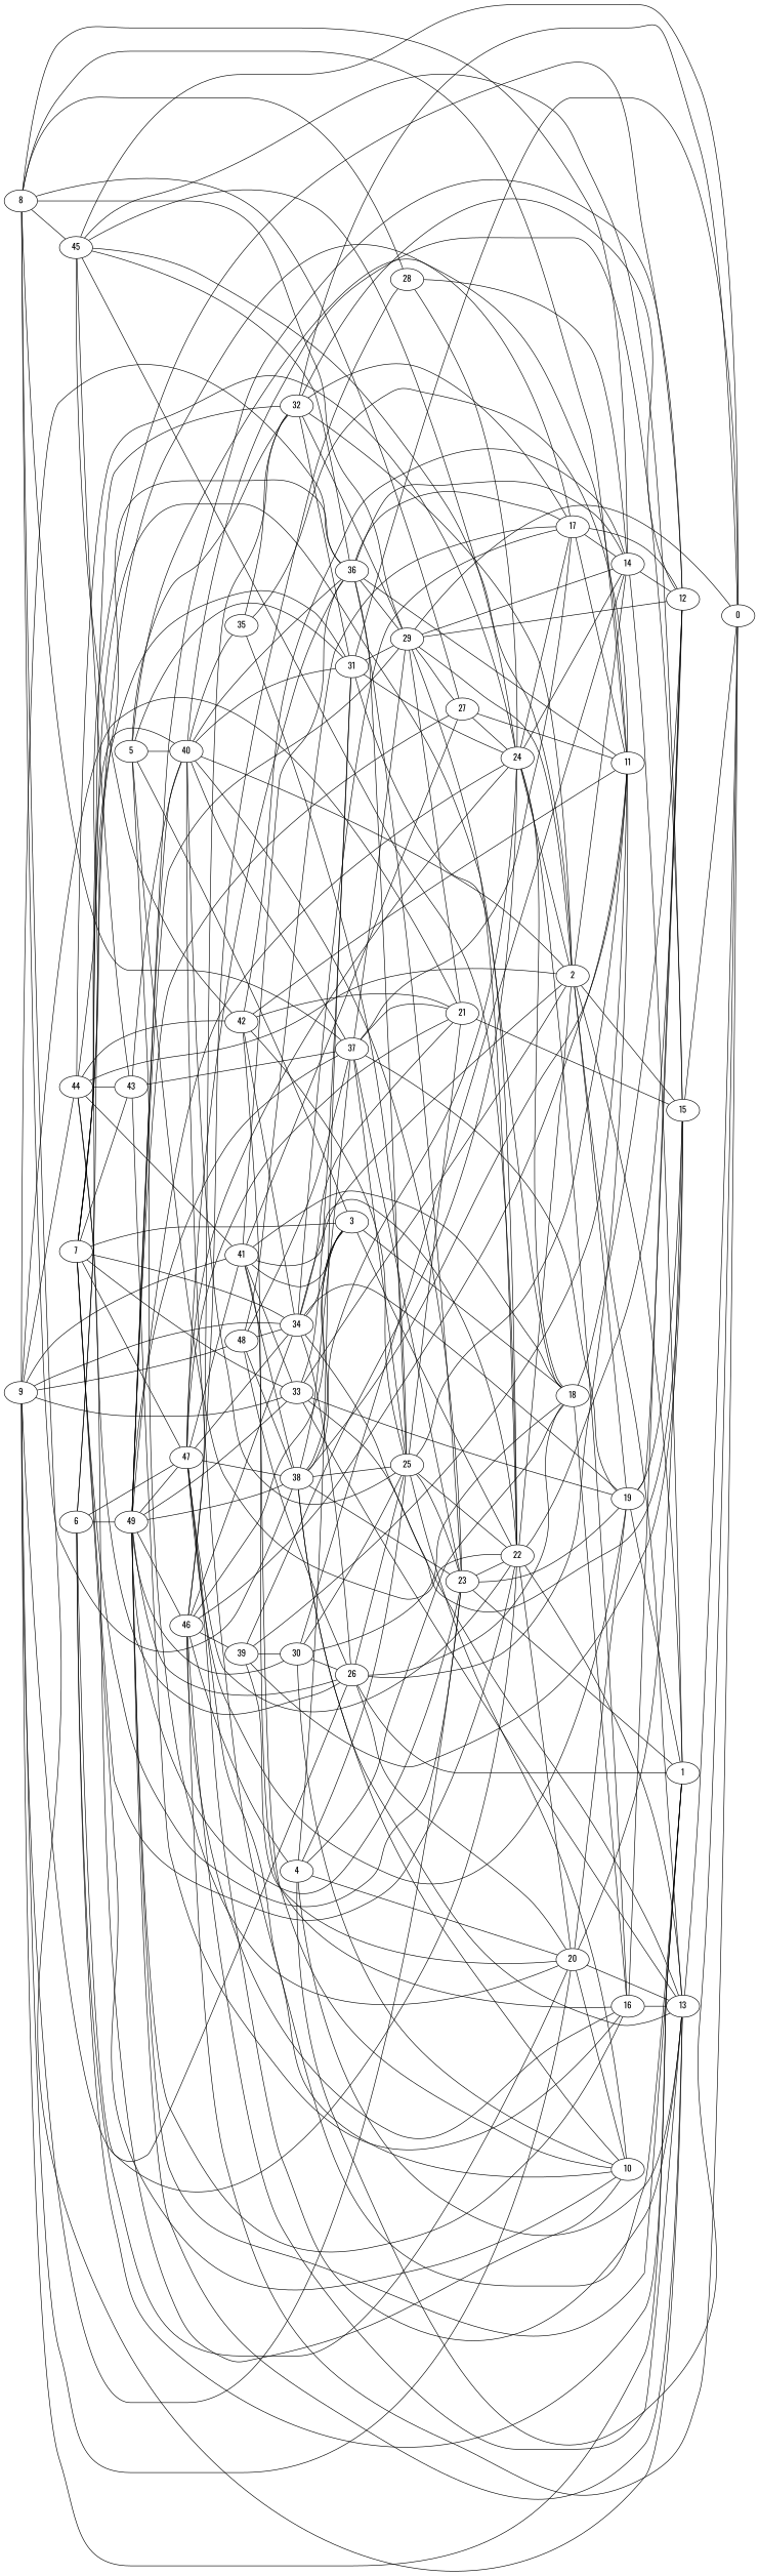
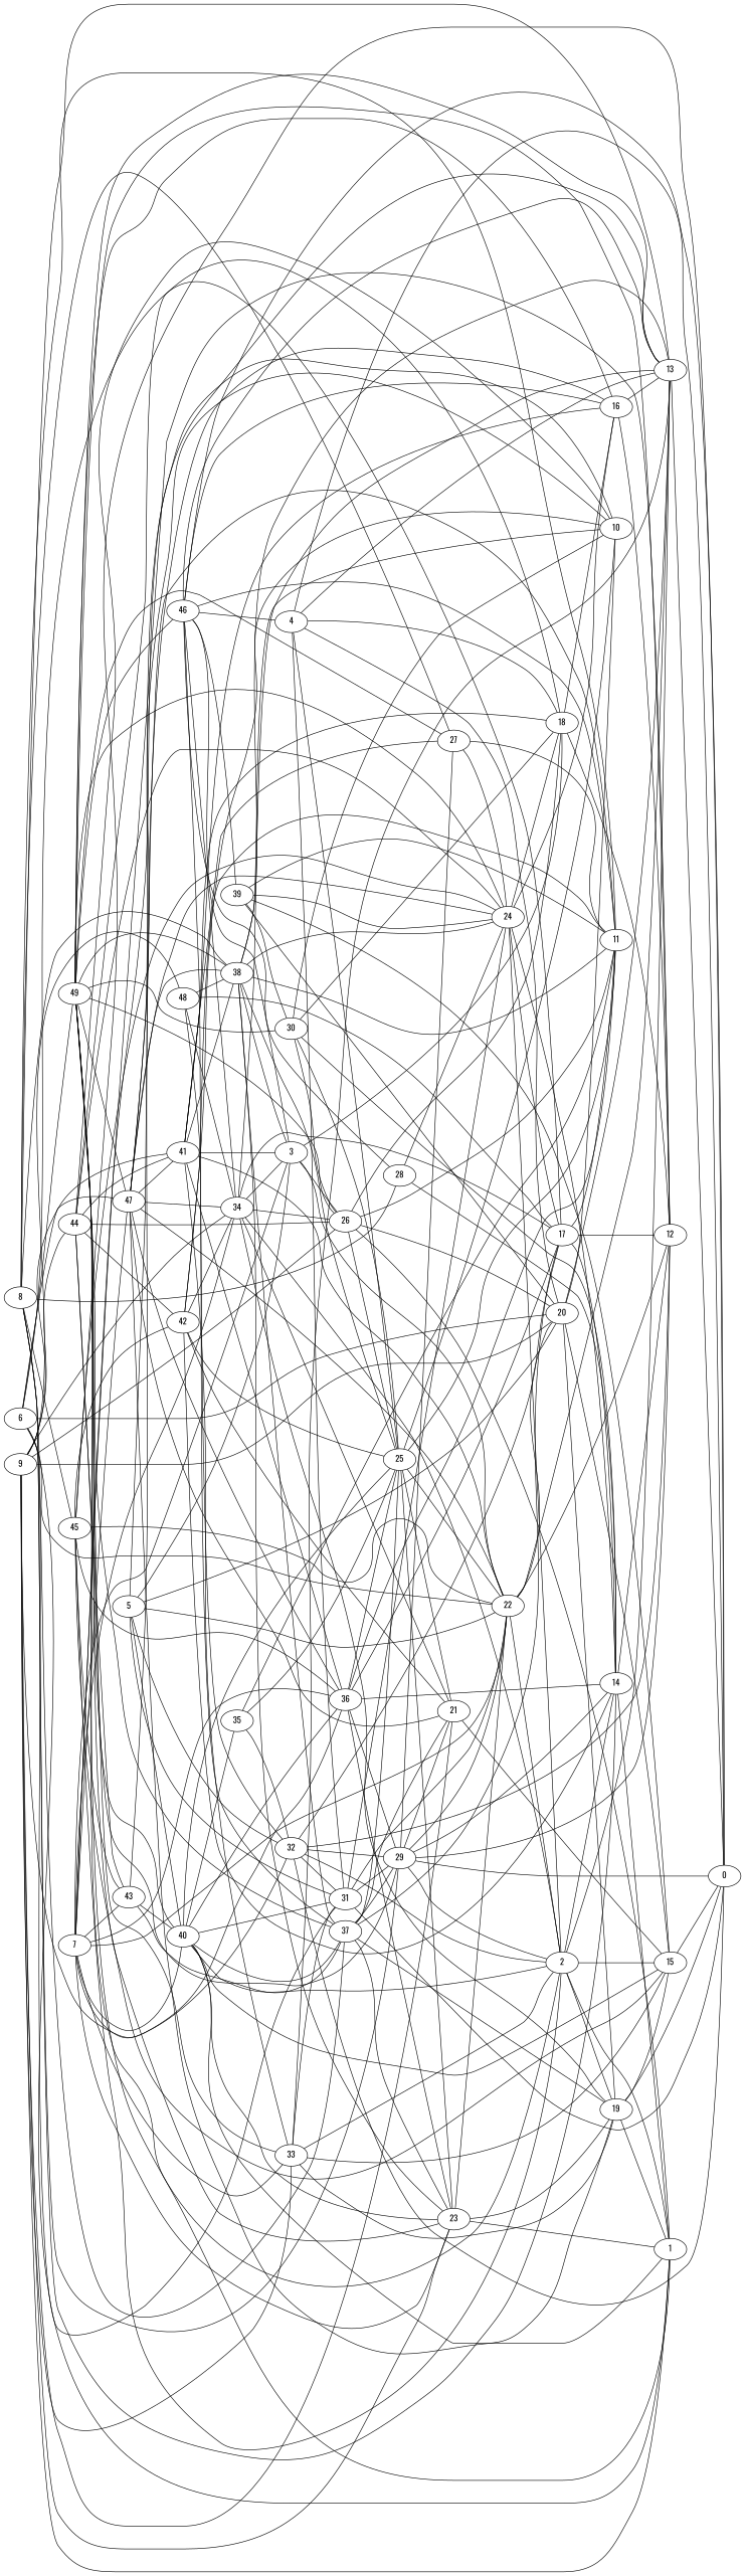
  digraph {
    fontname=Oswald
    rankdir=LR
    node [fontname=Oswald]
    edge [color=black dir=none fontname=Oswald]
    8
    38
    45
    11
    13
    29
    14
    27
    37
    28
    3
    24
    10
    23
    25
    15
    0
    36
    22
    2
    42
    43
    5
    32
    20
    31
    40
    17
    12
    39
    30
    33
    19
    1
    26
    18
    16
    21
    34
    44
    41
    47
    6
    49
    46
    4
    48
    9
    35
    7
    subgraph sub_1 {
      8
      38
      45
      11
      13
      29
      14
      27
      37
      28
      3
      24
      10
      23
      25
      15
      0
      36
      22
      2
      42
      43
      5
      32
      20
      31
      40
      17
      12
      39
      30
      33
      19
      1
      26
      18
      16
      21
      34
      44
      41
      47
      6
      49
      46
      4
      48
      9
      35
      7
    }
    8 -> 38
    8 -> 45
    8 -> 11
    8 -> 13
    8 -> 29
    8 -> 14
    8 -> 27
    8 -> 37
    8 -> 28
    38 -> 11
    38 -> 13
    38 -> 37
    38 -> 3
    38 -> 24
    38 -> 10
    38 -> 23
    38 -> 25
    45 -> 24
    45 -> 15
    45 -> 0
    45 -> 36
    45 -> 22
    45 -> 2
    45 -> 42
    45 -> 43
    13 -> 0
    29 -> 14
    29 -> 27
    29 -> 0
    29 -> 22
    29 -> 2
    29 -> 12
    29 -> 21
    14 -> 12
    14 -> 1
    27 -> 11
    27 -> 24
    37 -> 29
    37 -> 23
    37 -> 25
    37 -> 17
    37 -> 19
    37 -> 21
    28 -> 14
    28 -> 24
    3 -> 22
-   48 -> 26
+   3 -> 26
    3 -> 18
    24 -> 14
    24 -> 2
    24 -> 17
    24 -> 18
    24 -> 16
    23 -> 22
    23 -> 19
    23 -> 1
    25 -> 11
    25 -> 10
    25 -> 23
    25 -> 22
    25 -> 21
    15 -> 0
    36 -> 11
    36 -> 29
    36 -> 14
    36 -> 23
    36 -> 25
    36 -> 17
    22 -> 13
    22 -> 2
    22 -> 20
    22 -> 12
    2 -> 13
    2 -> 14
    2 -> 15
    2 -> 19
    2 -> 1
    42 -> 11
    42 -> 14
    42 -> 10
    42 -> 25
    42 -> 21
    42 -> 34
    43 -> 37
    43 -> 40
    43 -> 16
    5 -> 11
    5 -> 3
    5 -> 22
    5 -> 32
    5 -> 20
    5 -> 31
    5 -> 40
    32 -> 29
    32 -> 0
    32 -> 2
    32 -> 31
    32 -> 17
    32 -> 12
    20 -> 13
    20 -> 10
    20 -> 15
    20 -> 19
    31 -> 29
    31 -> 24
    31 -> 0
    31 -> 22
    40 -> 37
    40 -> 23
    40 -> 25
    40 -> 15
    40 -> 36
    40 -> 2
    40 -> 31
    40 -> 1
    40 -> 35
    17 -> 11
    17 -> 14
    17 -> 12
    39 -> 11
    39 -> 24
    39 -> 15
    39 -> 20
    39 -> 30
    30 -> 14
    30 -> 10
    30 -> 25
    30 -> 26
    30 -> 18
    33 -> 13
    33 -> 15
    33 -> 2
    33 -> 31
    33 -> 19
    19 -> 15
-   19 -> 12
+   19 -> 0
    19 -> 1
    26 -> 11
    26 -> 25
    26 -> 20
    26 -> 1
    26 -> 18
    18 -> 12
    18 -> 16
    16 -> 13
    16 -> 12
    21 -> 15
    34 -> 13
    34 -> 3
    34 -> 2
    34 -> 17
    34 -> 19
    34 -> 26
    34 -> 21
    44 -> 24
    44 -> 10
    44 -> 2
    44 -> 42
    44 -> 43
    44 -> 26
    44 -> 18
    44 -> 41
    41 -> 38
    41 -> 27
    41 -> 3
    41 -> 36
    41 -> 22
    41 -> 33
    41 -> 18
    41 -> 16
    47 -> 38
    47 -> 13
    47 -> 24
    47 -> 10
    47 -> 36
    47 -> 22
    47 -> 19
    47 -> 21
    47 -> 34
    47 -> 41
    6 -> 22
    6 -> 20
    6 -> 31
    6 -> 17
    6 -> 1
    6 -> 47
    6 -> 49
    49 -> 38
    49 -> 13
    49 -> 29
    49 -> 27
    49 -> 37
    49 -> 24
    49 -> 23
    49 -> 40
    49 -> 12
    49 -> 30
    49 -> 33
    49 -> 1
    49 -> 26
    49 -> 16
    49 -> 47
    49 -> 46
    46 -> 11
    46 -> 13
    46 -> 28
    46 -> 3
    46 -> 0
    46 -> 32
    46 -> 39
    46 -> 16
    46 -> 34
    46 -> 4
    4 -> 13
    4 -> 25
    4 -> 0
    4 -> 20
    4 -> 31
    4 -> 18
    48 -> 38
    48 -> 37
    48 -> 17
    48 -> 34
    9 -> 23
    9 -> 36
    9 -> 20
    9 -> 33
    9 -> 1
    9 -> 26
    9 -> 21
    9 -> 34
    9 -> 44
    9 -> 41
    9 -> 48
    35 -> 11
    35 -> 25
    35 -> 32
    7 -> 3
    7 -> 10
    7 -> 23
    7 -> 36
    7 -> 22
    7 -> 43
    7 -> 32
    7 -> 40
    7 -> 12
    7 -> 33
    7 -> 34
    7 -> 47
  }
